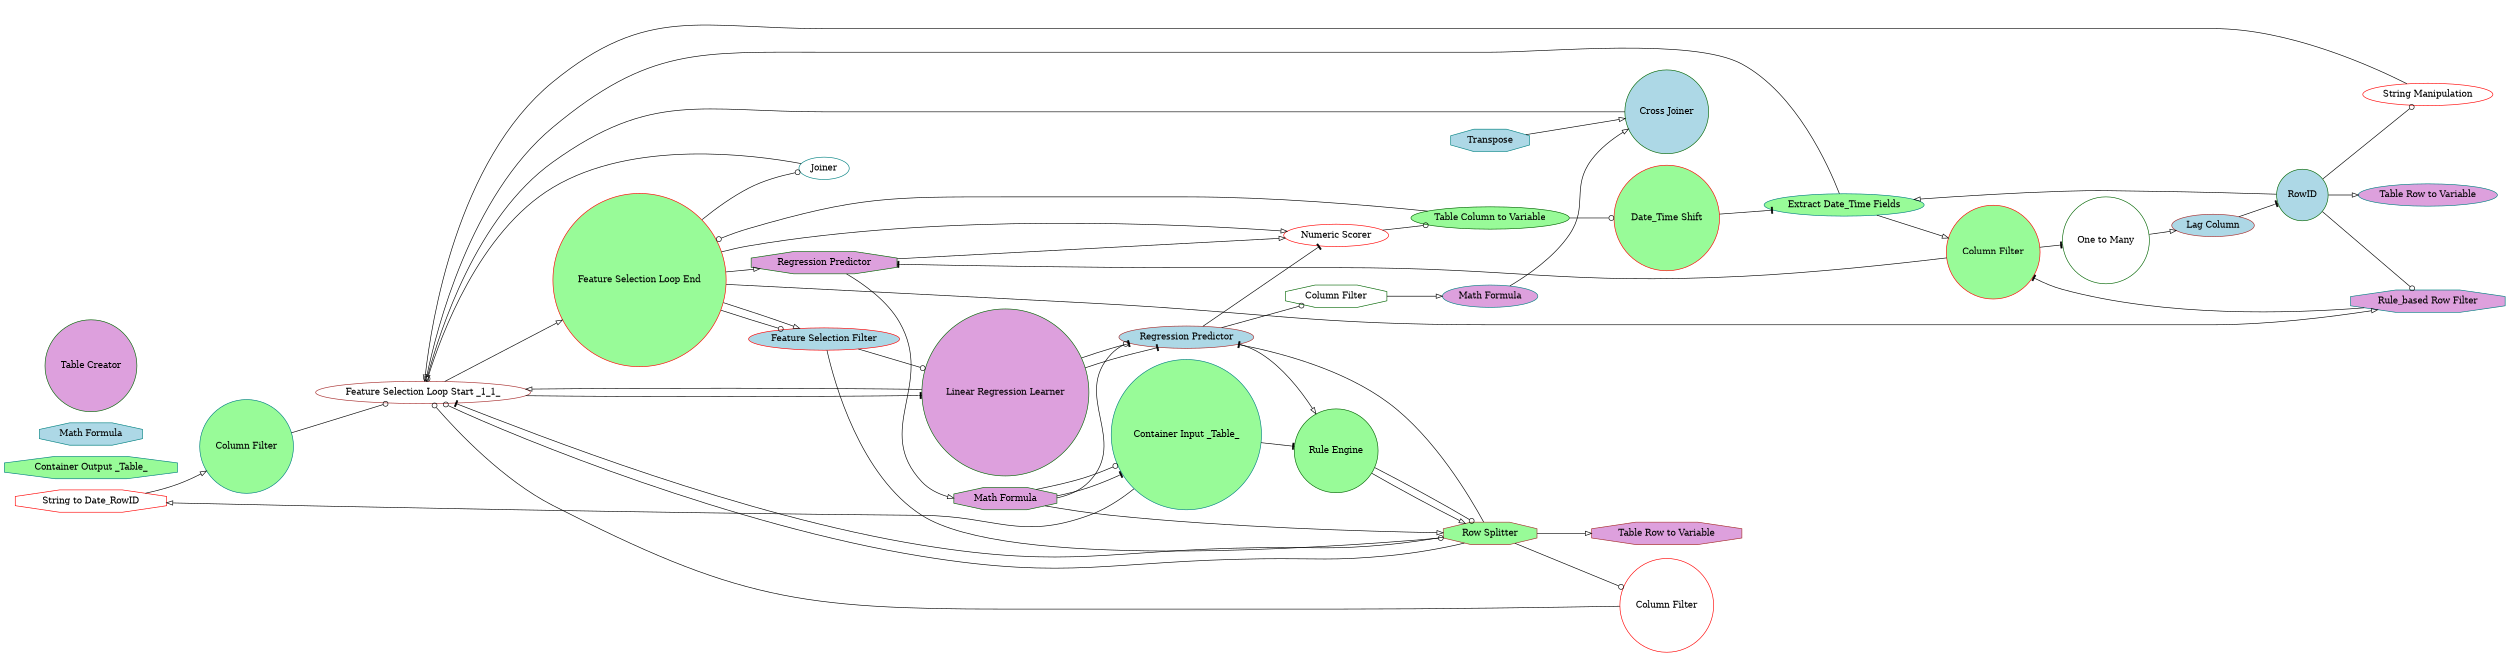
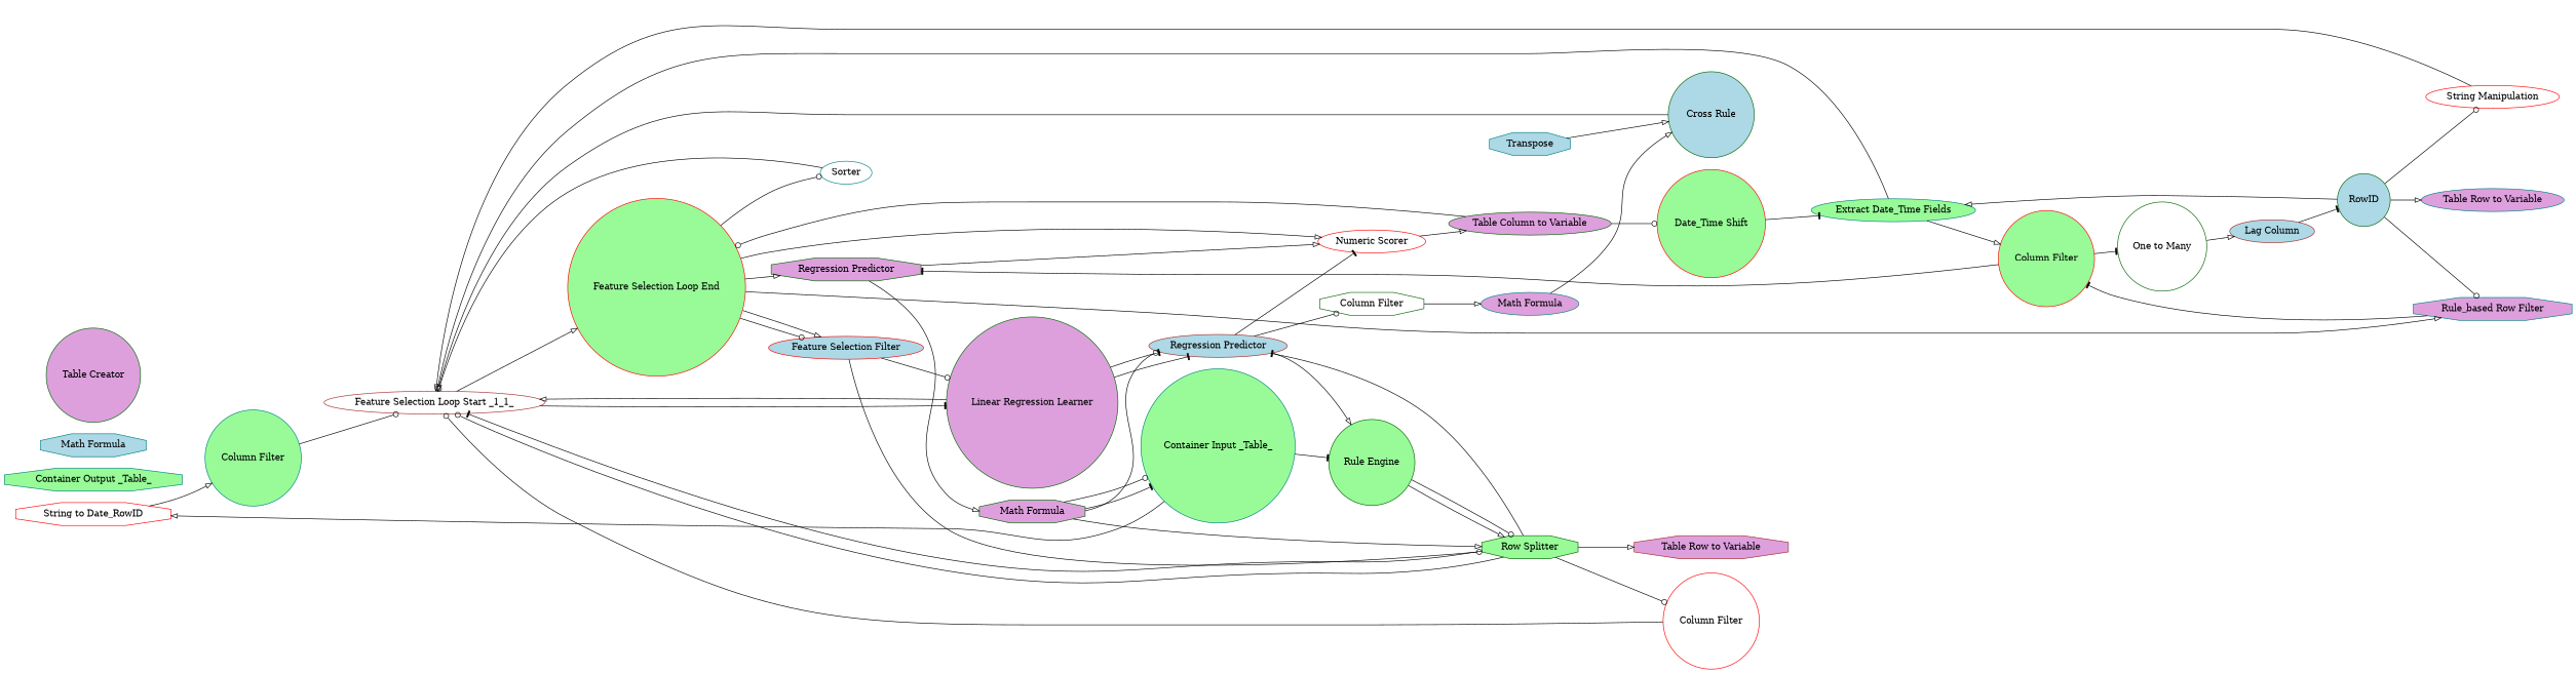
  digraph {
    rankdir=LR
    node [color=darkgreen fillcolor=palegreen shape=circle style=filled]
    edge [arrowhead=onormal]
    n1 [color=red fillcolor=white label="String to Date_RowID" shape=octagon]
    n2 [color=teal label="Column Filter"]
    n3 [color=brown fillcolor=white label="Feature Selection Loop Start _1_1_" shape=ellipse]
    n4 [color=red label="Feature Selection Loop End"]
    n5 [fillcolor=plum label="Linear Regression Learner"]
    n6 [color=teal label="Extract Date_Time Fields" shape=ellipse]
    n7 [color=red label="Column Filter"]
    n8 [fillcolor=white label="One to Many"]
    n9 [fillcolor=plum label="Regression Predictor" shape=octagon]
    n10 [color=brown fillcolor=lightblue label="Lag Column" shape=ellipse]
    n11 [fillcolor=lightblue label=RowID]
    n12 [color=teal fillcolor=plum label="Rule_based Row Filter" shape=octagon]
    n13 [color=red fillcolor=white label="String Manipulation" shape=ellipse]
    n14 [color=teal fillcolor=plum label="Table Row to Variable" shape=ellipse]
    n15 [color=brown fillcolor=lightblue label="Regression Predictor" shape=ellipse]
    n16 [label="Rule Engine"]
    n17 [color=red fillcolor=white label="Numeric Scorer" shape=ellipse]
    n18 [fillcolor=white label="Column Filter" shape=octagon]
-   n19 [color=brown label="Row Splitter" shape=octagon]
-   n20 [label="Table Column to Variable" shape=ellipse]
+   n19 [label="Row Splitter" shape=octagon]
+   n20 [fillcolor=plum label="Table Column to Variable" shape=ellipse]
    n21 [color=teal fillcolor=plum label="Math Formula" shape=ellipse]
    n22 [color=brown fillcolor=plum label="Table Row to Variable" shape=octagon]
    n23 [color=red fillcolor=white label="Column Filter"]
    n24 [color=red fillcolor=lightblue label="Feature Selection Filter" shape=ellipse]
    n25 [color=red label="Date_Time Shift"]
-   n26 [color=teal fillcolor=white label=Joiner shape=ellipse]
+   n26 [color=teal fillcolor=white label=Sorter shape=ellipse]
    n27 [color=teal label="Container Output _Table_" shape=octagon]
    n28 [color=teal fillcolor=lightblue label=Transpose shape=octagon]
-   n29 [fillcolor=lightblue label="Cross Joiner"]
+   n29 [fillcolor=lightblue label="Cross Rule"]
    n30 [color=teal fillcolor=lightblue label="Math Formula" shape=octagon]
    n31 [fillcolor=plum label="Math Formula" shape=octagon]
    n32 [color=teal label="Container Input _Table_"]
    n33 [fillcolor=plum label="Table Creator"]
    n1 -> n2
    n2 -> n3 [arrowhead=odot]
    n3 -> n4
    n3 -> n5 [arrowhead=tee]
    n4 -> n9
    n4 -> n12
    n4 -> n17
    n4 -> n24 [arrowhead=odot]
    n4 -> n24
    n4 -> n26 [arrowhead=odot]
    n5 -> n3
    n5 -> n15 [arrowhead=tee]
    n5 -> n15 [arrowhead=tee]
    n6 -> n3 [arrowhead=odot]
    n6 -> n7
    n7 -> n8 [arrowhead=tee]
    n7 -> n9 [arrowhead=tee]
    n8 -> n10
    n9 -> n17
    n9 -> n31
    n10 -> n11 [arrowhead=tee]
    n11 -> n6
    n11 -> n12 [arrowhead=odot]
    n11 -> n13 [arrowhead=odot]
    n11 -> n14
    n12 -> n7 [arrowhead=tee]
    n13 -> n3
    n15 -> n16
    n15 -> n17 [arrowhead=tee]
    n15 -> n18 [arrowhead=odot]
    n16 -> n19
    n16 -> n19 [arrowhead=odot]
-   n17 -> n20 [arrowhead=odot]
+   n17 -> n20
    n18 -> n21
    n19 -> n3 [arrowhead=odot]
    n19 -> n3 [arrowhead=tee]
    n19 -> n15 [arrowhead=tee]
    n19 -> n22
    n19 -> n23 [arrowhead=odot]
    n20 -> n4 [arrowhead=odot]
    n20 -> n25 [arrowhead=odot]
    n21 -> n29
    n23 -> n3 [arrowhead=odot]
    n24 -> n5 [arrowhead=odot]
    n24 -> n19 [arrowhead=odot]
    n25 -> n6 [arrowhead=tee]
    n26 -> n3 [arrowhead=odot]
    n28 -> n29
    n29 -> n3
    n31 -> n15 [arrowhead=odot]
    n31 -> n19
    n31 -> n32 [arrowhead=tee]
    n31 -> n32 [arrowhead=odot]
    n32 -> n1
    n32 -> n16 [arrowhead=tee]
  }
